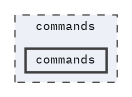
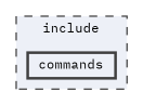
  digraph {
    compound=true
    fontname="IBM Plex Mono"
    n1 [color=grey25 fillcolor="#edf0f7" fontname="IBM Plex Mono" fontsize=10 height=0.2 label=commands shape=box style="filled,bold" width=0.4]
    subgraph cluster_1 {
      bgcolor="#edf0f7"
      fontsize=10
-     label=commands
+     label=include
      pencolor=grey25
      style="filled,dashed"
      n1
    }
  }
